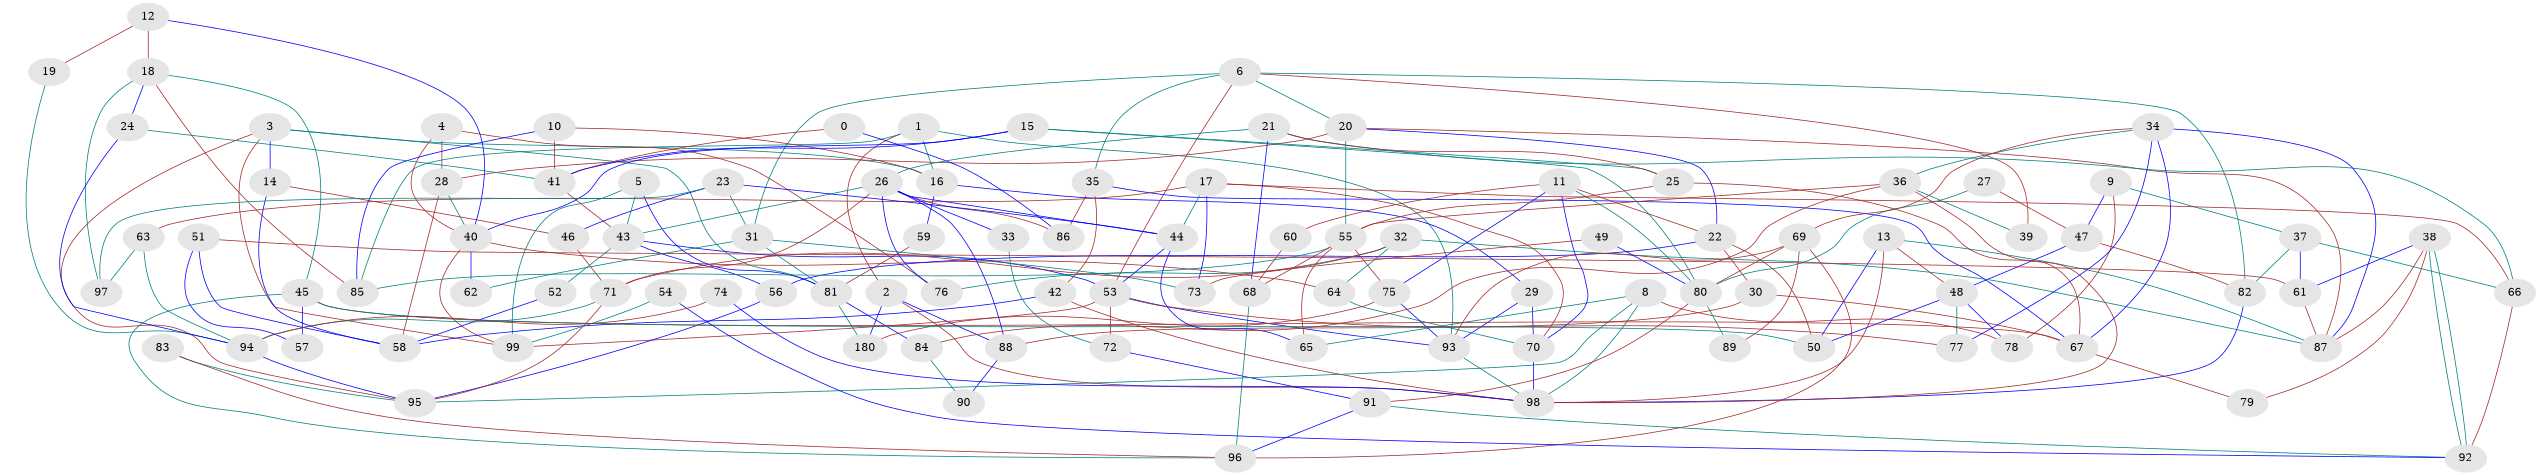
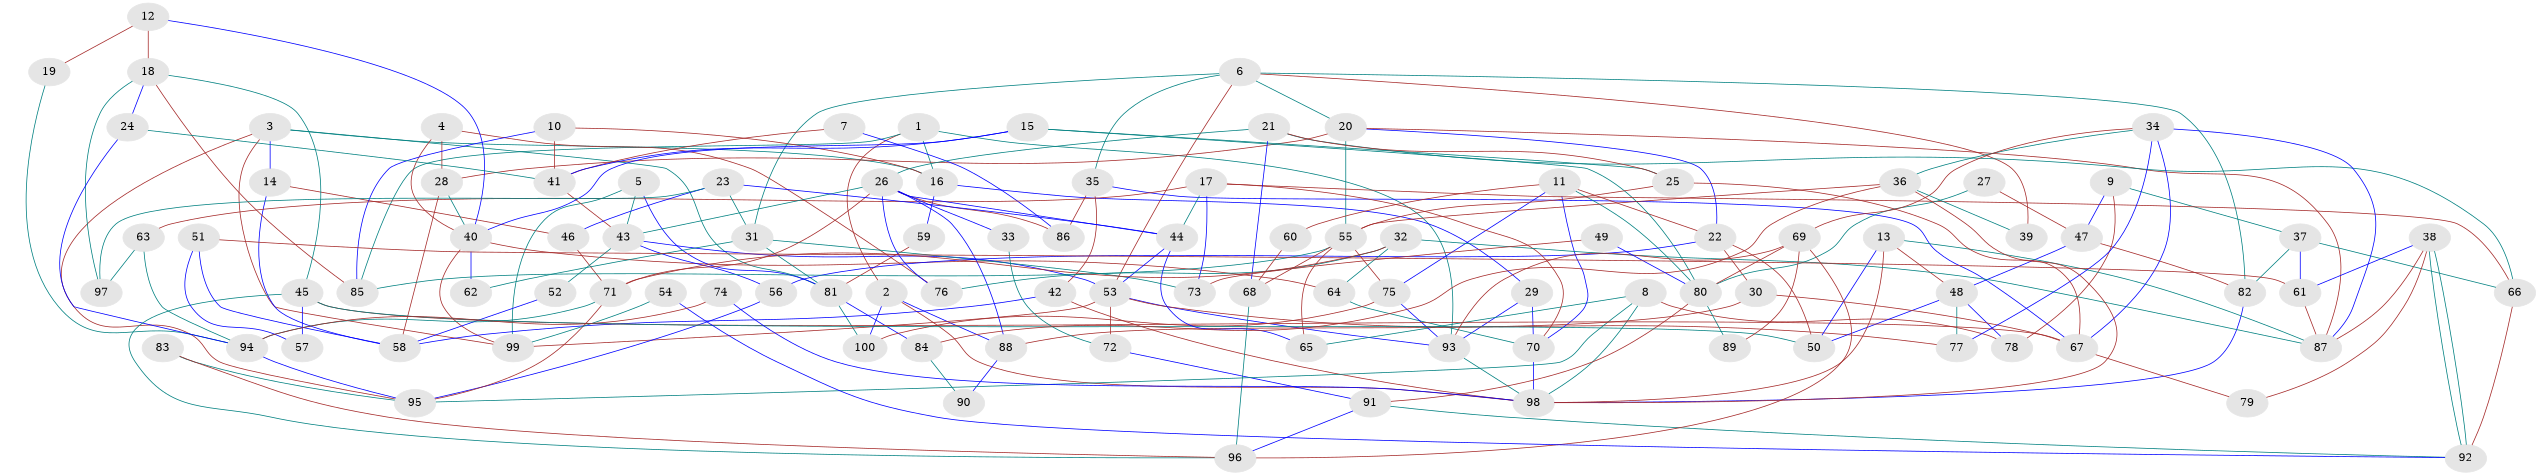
  graph {
    node [color=gray90 style=filled]
    edge [color=brown]
    1
    2
    16
    85
    93
    88
    98
-   100 [label=180]
+   100
    29
    59
    90
    3
    14
    81
    95
    99
    46
    58
    84
    4
    28
    40
    76
    62
    64
    5
    43
    53
    56
    52
    6
    20
    31
    35
    39
    82
    22
    87
    55
    73
    86
    67
    42
    72
    77
-   7 [label=0]
+   7
    41
    8
    65
    78
    9
    37
    47
    66
    61
    48
    10
    11
    60
    70
    75
    80
    50
    30
    68
    89
    91
    12
    18
    19
    24
    45
    97
    94
    13
    71
    15
    25
    17
    44
    63
    92
    57
    96
    21
    26
    33
    23
    79
    27
    32
    34
    36
    69
    38
    49
    51
    54
    74
    83
    1 -- 2
    1 -- 16 [color=teal]
    1 -- 85 [color=teal]
    1 -- 93 [color=teal]
    2 -- 88 [color=blue]
    2 -- 98
    2 -- 100 [color=blue]
    16 -- 29 [color=blue]
    16 -- 59 [color=blue]
    93 -- 98 [color=teal]
    88 -- 90 [color=blue]
    29 -- 93 [color=blue]
    29 -- 70 [color=blue]
    59 -- 81
    3 -- 16 [color=teal]
    3 -- 14 [color=blue]
    3 -- 81 [color=teal]
    3 -- 95
    3 -- 99
    14 -- 46
    14 -- 58 [color=blue]
    81 -- 100 [color=teal]
    81 -- 84 [color=blue]
    46 -- 71
    84 -- 90 [color=teal]
    4 -- 28
    4 -- 40
    4 -- 76
    28 -- 58
    28 -- 40 [color=teal]
    40 -- 99
    40 -- 62 [color=blue]
    40 -- 64
    64 -- 70 [color=teal]
    5 -- 81 [color=blue]
    5 -- 99 [color=teal]
    5 -- 43 [color=teal]
    43 -- 53 [color=blue]
    43 -- 56 [color=blue]
    43 -- 52 [color=teal]
    53 -- 93 [color=blue]
    53 -- 99
    53 -- 72
    53 -- 77
    56 -- 95 [color=blue]
    52 -- 58 [color=blue]
    6 -- 53
    6 -- 20 [color=teal]
    6 -- 31 [color=teal]
    6 -- 35 [color=teal]
    6 -- 39
    6 -- 82 [color=teal]
    20 -- 28
    20 -- 22 [color=blue]
    20 -- 87
    20 -- 55 [color=teal]
    31 -- 81 [color=teal]
    31 -- 62 [color=teal]
    31 -- 73 [color=teal]
    35 -- 86
    35 -- 67 [color=blue]
    35 -- 42
    82 -- 98 [color=blue]
    22 -- 56 [color=blue]
    22 -- 50
    22 -- 30
    55 -- 85 [color=teal]
    55 -- 65
    55 -- 75
    55 -- 68
    67 -- 79
    42 -- 98
    42 -- 58 [color=blue]
    72 -- 91 [color=blue]
    7 -- 86 [color=blue]
    7 -- 41
    41 -- 43
    8 -- 98 [color=teal]
    8 -- 95 [color=teal]
    8 -- 65 [color=teal]
    8 -- 78
    9 -- 78
    9 -- 37 [color=teal]
    9 -- 47 [color=blue]
    37 -- 82 [color=teal]
    37 -- 66 [color=teal]
    37 -- 61 [color=blue]
    47 -- 82
    47 -- 48 [color=blue]
    66 -- 92
    61 -- 87
    48 -- 77 [color=teal]
    48 -- 78 [color=blue]
    48 -- 50 [color=blue]
    10 -- 16
    10 -- 85 [color=blue]
    10 -- 41
    11 -- 22
    11 -- 60
    11 -- 70 [color=blue]
    11 -- 75 [color=blue]
    11 -- 80 [color=teal]
    60 -- 68
    70 -- 98 [color=blue]
    75 -- 93 [color=blue]
    75 -- 100
    80 -- 89 [color=teal]
    80 -- 91
    30 -- 88
    30 -- 67
    68 -- 96 [color=teal]
    91 -- 92 [color=teal]
    91 -- 96 [color=blue]
    12 -- 40 [color=blue]
    12 -- 18
    12 -- 19
    18 -- 85
    18 -- 24 [color=blue]
    18 -- 45 [color=teal]
    18 -- 97 [color=teal]
    19 -- 94 [color=teal]
    24 -- 41 [color=teal]
    24 -- 94 [color=blue]
    45 -- 67
    45 -- 50 [color=teal]
    45 -- 57 [color=blue]
    45 -- 96 [color=teal]
    94 -- 95 [color=blue]
    13 -- 98
    13 -- 87 [color=teal]
    13 -- 48
    13 -- 50 [color=blue]
    71 -- 95
    71 -- 94 [color=teal]
    15 -- 40 [color=blue]
    15 -- 41 [color=blue]
    15 -- 80 [color=teal]
    15 -- 25 [color=teal]
    25 -- 55
    25 -- 67
    17 -- 73 [color=blue]
    17 -- 66
    17 -- 70
    17 -- 44 [color=teal]
    17 -- 63
    44 -- 53 [color=blue]
    44 -- 65 [color=blue]
    63 -- 97 [color=teal]
    63 -- 94 [color=teal]
    21 -- 66 [color=teal]
    21 -- 68 [color=blue]
    21 -- 25
    21 -- 26 [color=teal]
    26 -- 88 [color=blue]
    26 -- 76 [color=blue]
    26 -- 43 [color=teal]
    26 -- 86
    26 -- 71
    26 -- 44 [color=blue]
    26 -- 33 [color=blue]
    33 -- 72 [color=teal]
    23 -- 46 [color=blue]
    23 -- 31 [color=teal]
    23 -- 97 [color=teal]
    23 -- 44 [color=blue]
    27 -- 47
    27 -- 80 [color=teal]
    32 -- 76 [color=teal]
    32 -- 64 [color=teal]
    32 -- 87 [color=teal]
    32 -- 71
    34 -- 87 [color=blue]
    34 -- 67 [color=blue]
    34 -- 77 [color=blue]
    34 -- 36 [color=teal]
    34 -- 69
    36 -- 98
    36 -- 84
    36 -- 39 [color=teal]
    36 -- 55
    69 -- 93
    69 -- 80
    69 -- 89
    69 -- 96
    38 -- 87
    38 -- 61 [color=blue]
    38 -- 92 [color=teal]
    38 -- 92 [color=teal]
    38 -- 79
    49 -- 73
    49 -- 80 [color=blue]
    51 -- 58 [color=blue]
    51 -- 61
    51 -- 57 [color=blue]
    54 -- 99 [color=teal]
    54 -- 92 [color=blue]
    74 -- 98 [color=blue]
    74 -- 94
    83 -- 95 [color=teal]
    83 -- 96
  }
